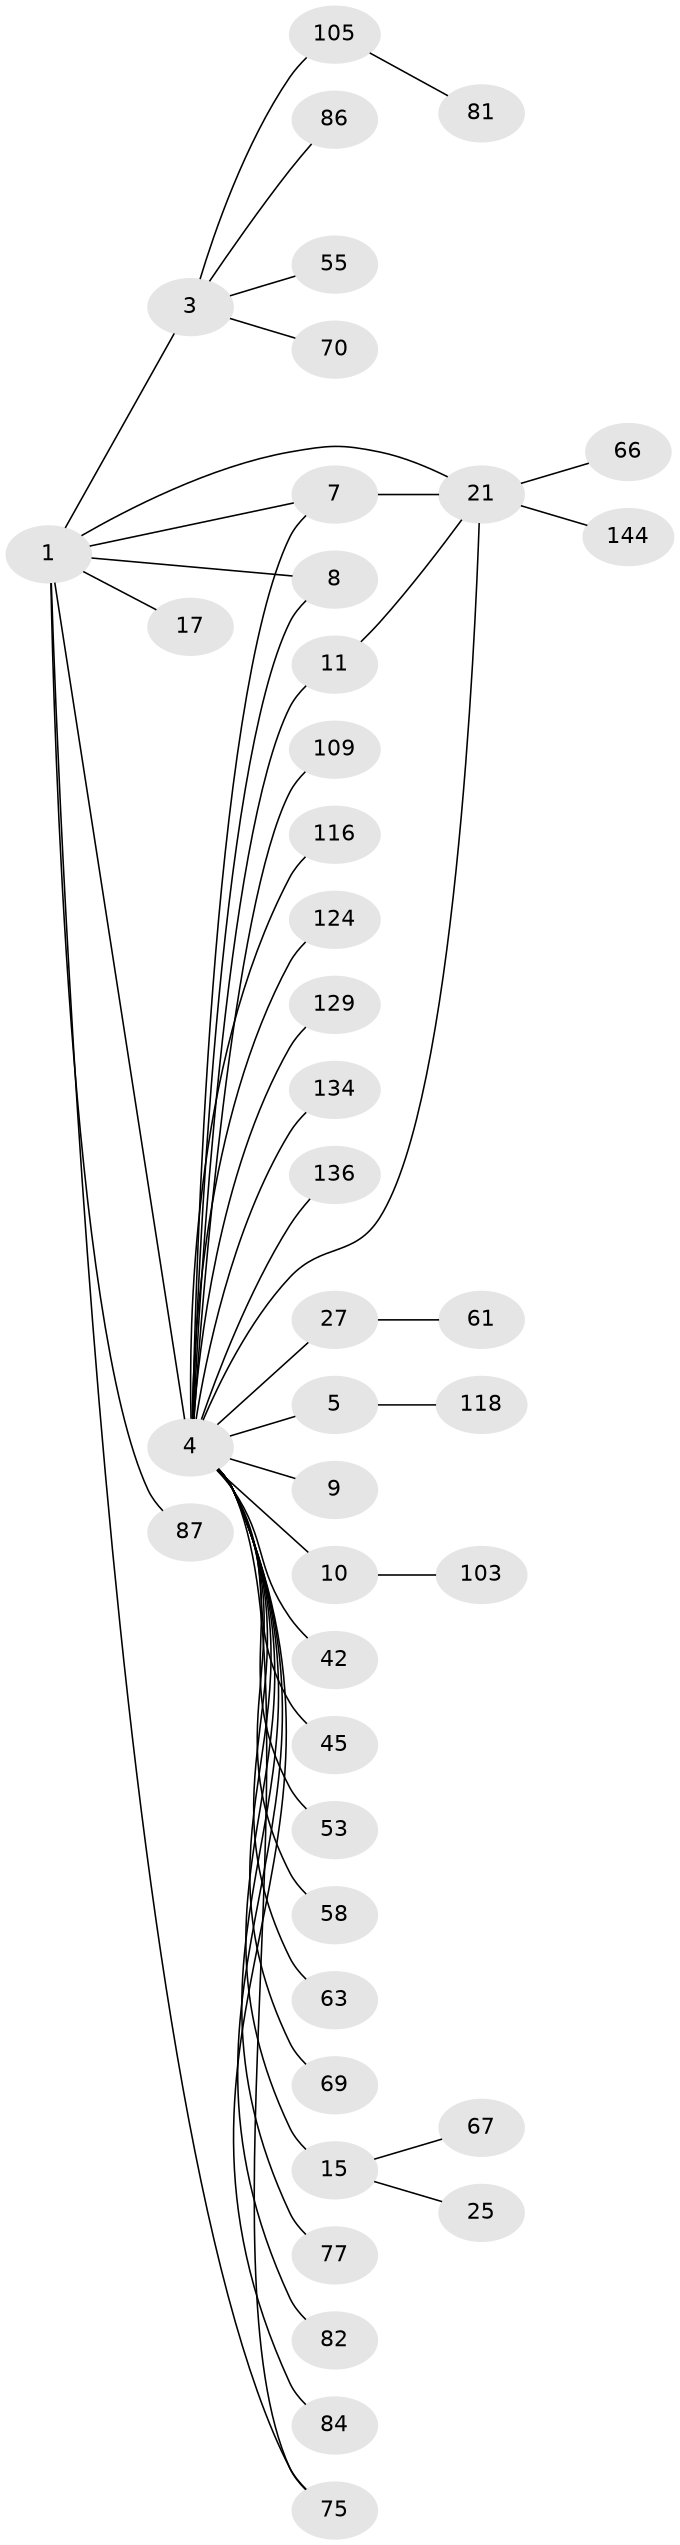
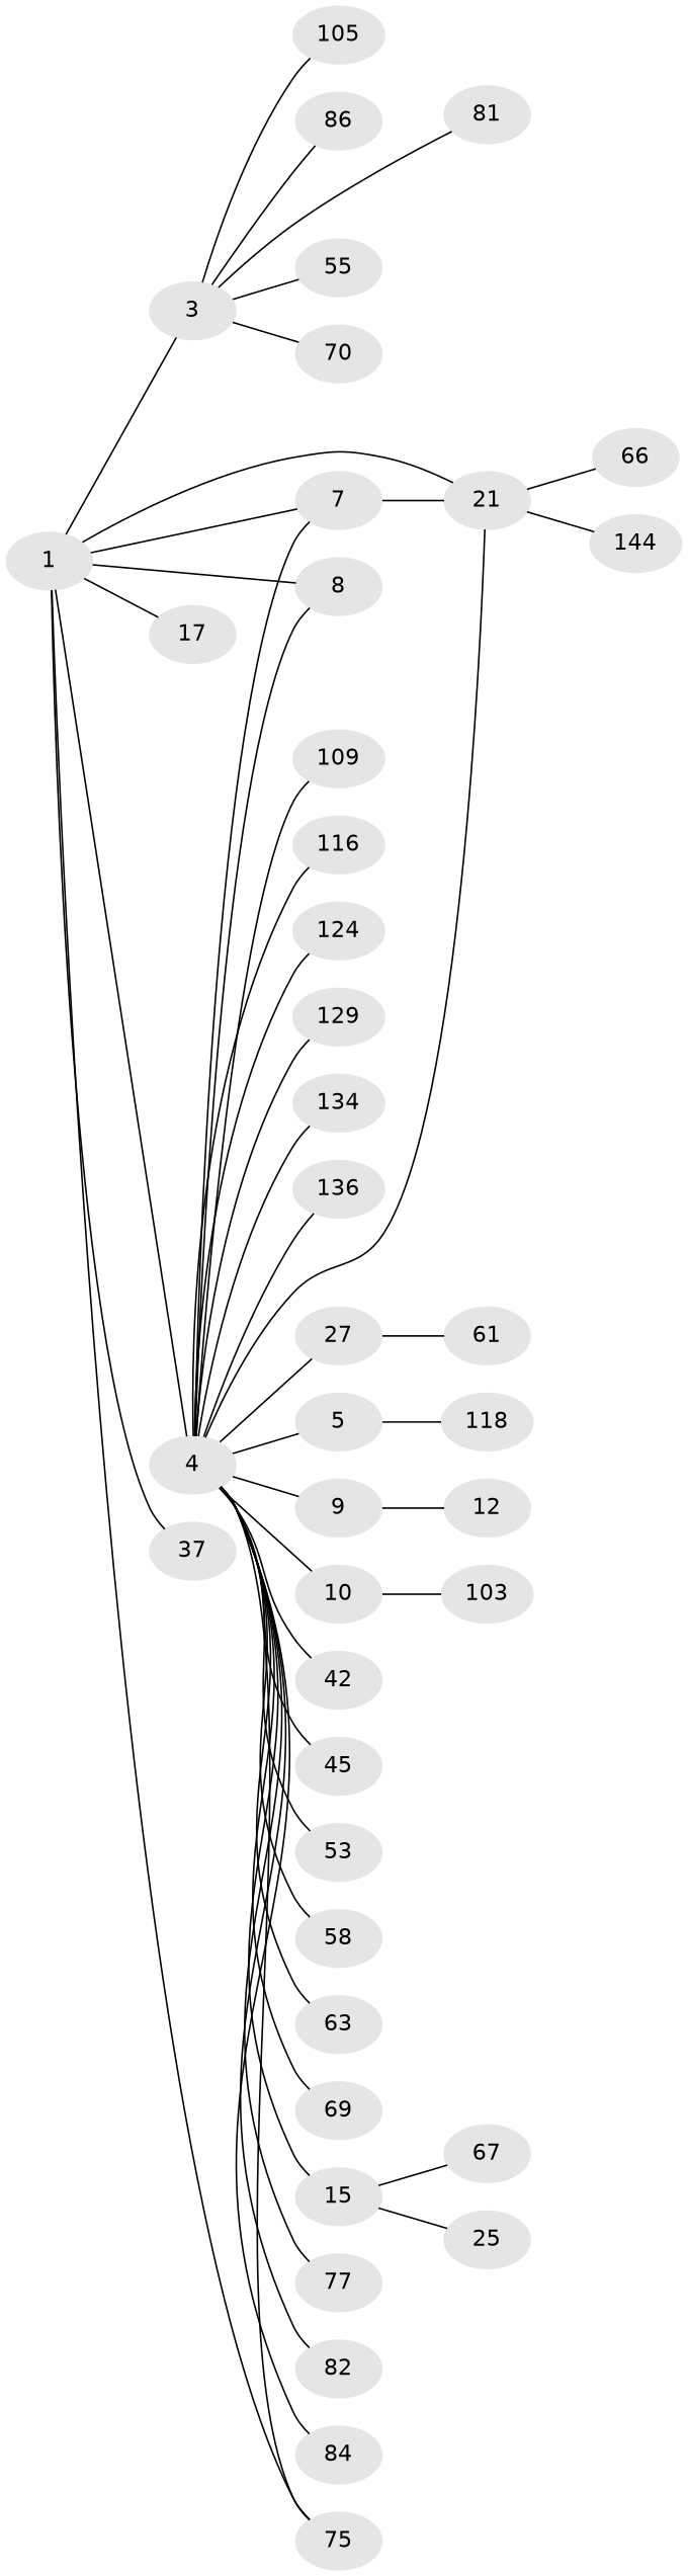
  graph {
    fontname="DejaVu Sans"
    rankdir=LR
    node [color=gray90 fontname="DejaVu Sans" style=filled]
    edge [fontname="DejaVu Sans"]
    1 [super="+59+31+52+74+28+107+122+130+131+133+141+2+7+22"]
    3
    4 [super="+18"]
    n4 [label=7 super="+54+132+35+36"]
    8 [super="+32+72+20"]
    17 [super="+29+49"]
    21 [super="+30+100+119+114+92+43+44+56+38"]
-   37 [super="+121" label=87]
+   37 [super="+121"]
    75 [super="+90+111+78"]
    55
    70
    81
    86 [super="+125"]
    105
    5 [super="+64"]
    9
    10
-   11 [super="+19+147+135+34+73"]
    n19 [label=15 super="+47+15"]
    27 [super="+39"]
    42
    45
    53 [super="+65+80"]
    58
    63
    69
    77
    82 [super="+137"]
    84
    109 [super="+115"]
    116
    124 [super="+127"]
    129
    134
    136
    66
    144
    118
+   12
    103
    25 [super="+41+117+120+48+62"]
    67
    61
    1 -- 3 [weight=3]
    1 -- 4 [weight=2]
    1 -- n4
    1 -- 8
    1 -- 17 [weight=2]
    1 -- 21 [weight=2]
    1 -- 37
    1 -- 75
    3 -- 55
    3 -- 70
-   105 -- 81
+   3 -- 81
    3 -- 86
    3 -- 105
    4 -- n4
    4 -- 8
    4 -- 21
    4 -- 75 [weight=2]
    4 -- 5
    4 -- 9
    4 -- 10
-   4 -- 11
    4 -- n19 [weight=2]
    4 -- 27
    4 -- 42
    4 -- 45
    4 -- 53
    4 -- 58
    4 -- 63
    4 -- 69
    4 -- 77
    4 -- 82
    4 -- 84
    4 -- 109
    4 -- 116
    4 -- 124
    4 -- 129
    4 -- 134
    4 -- 136
    n4 -- 21
    21 -- 66
    21 -- 144
    5 -- 118
+   9 -- 12
    10 -- 103
-   11 -- 21
    n19 -- 25
    n19 -- 67
    27 -- 61
  }
